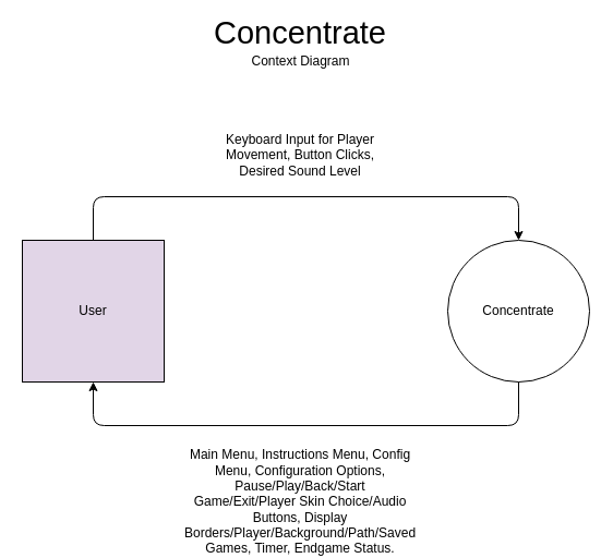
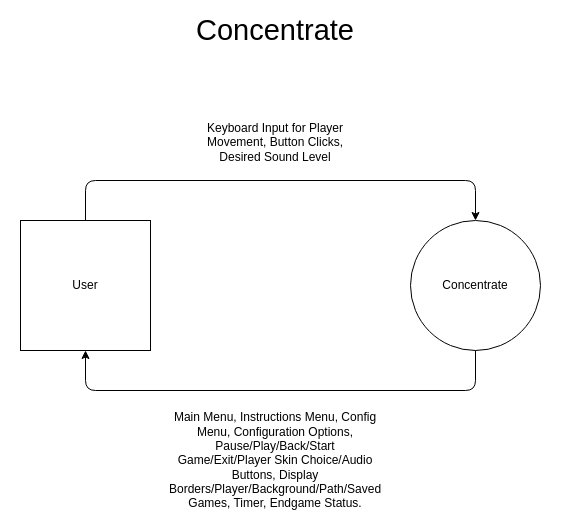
  <mxCell id="0" />
  <mxCell id="1" parent="0" />
  <mxCell id="2" value="Concentrate" style="ellipse;whiteSpace=wrap;html=1;aspect=fixed;" parent="1" vertex="1"><mxGeometry x="410" y="220" width="130" height="130" as="geometry" /></mxCell>
- <mxCell id="3" value="User" style="whiteSpace=wrap;html=1;aspect=fixed;fillColor=#e1d5e7;" parent="1" vertex="1"><mxGeometry x="20" y="220" width="130" height="130" as="geometry" /></mxCell>
+ <mxCell id="3" value="User" style="whiteSpace=wrap;html=1;aspect=fixed;" parent="1" vertex="1"><mxGeometry x="20" y="220" width="130" height="130" as="geometry" /></mxCell>
  <mxCell id="4" value="" style="endArrow=classic;html=1;exitX=0.5;exitY=0;exitDx=0;exitDy=0;entryX=0.5;entryY=0;entryDx=0;entryDy=0;" parent="1" source="3" target="2" edge="1"><mxGeometry width="50" height="50" relative="1" as="geometry"><mxPoint x="250" y="330" as="sourcePoint" /><mxPoint x="300" y="280" as="targetPoint" /><Array as="points"><mxPoint x="85" y="180" /><mxPoint x="475" y="180" /></Array></mxGeometry></mxCell>
  <mxCell id="5" value="" style="endArrow=classic;html=1;exitX=0.5;exitY=1;exitDx=0;exitDy=0;entryX=0.5;entryY=1;entryDx=0;entryDy=0;" parent="1" source="2" target="3" edge="1"><mxGeometry width="50" height="50" relative="1" as="geometry"><mxPoint x="467.5" y="430" as="sourcePoint" /><mxPoint x="110" y="430" as="targetPoint" /><Array as="points"><mxPoint x="475" y="390" /><mxPoint x="85" y="390" /></Array></mxGeometry></mxCell>
  <mxCell id="6" value="Keyboard Input for Player Movement, Button Clicks, Desired Sound Level" style="text;html=1;strokeColor=none;fillColor=none;align=center;verticalAlign=middle;whiteSpace=wrap;rounded=0;" parent="1" vertex="1"><mxGeometry x="190" y="132" width="170" height="20" as="geometry" /></mxCell>
  <mxCell id="7" value="Main Menu, Instructions Menu, Config Menu, Configuration Options, Pause/Play/Back/Start Game/Exit/Player Skin Choice/Audio Buttons, Display Borders/Player/Background/Path/Saved Games, Timer, Endgame Status." style="text;html=1;strokeColor=none;fillColor=none;align=center;verticalAlign=middle;whiteSpace=wrap;rounded=0;" parent="1" vertex="1"><mxGeometry x="170" y="450" width="210" height="20" as="geometry" /></mxCell>
- <mxCell id="8" value="Context Diagram" style="text;html=1;strokeColor=none;fillColor=none;align=center;verticalAlign=middle;whiteSpace=wrap;rounded=0;" parent="1" vertex="1"><mxGeometry x="220" y="46" width="111" height="20" as="geometry" /></mxCell>
  <mxCell id="9" value="Concentrate" style="text;html=1;strokeColor=none;fillColor=none;align=center;verticalAlign=middle;whiteSpace=wrap;rounded=0;fontSize=29;" parent="1" vertex="1"><mxGeometry x="255" y="20" width="40" height="20" as="geometry" /></mxCell>
